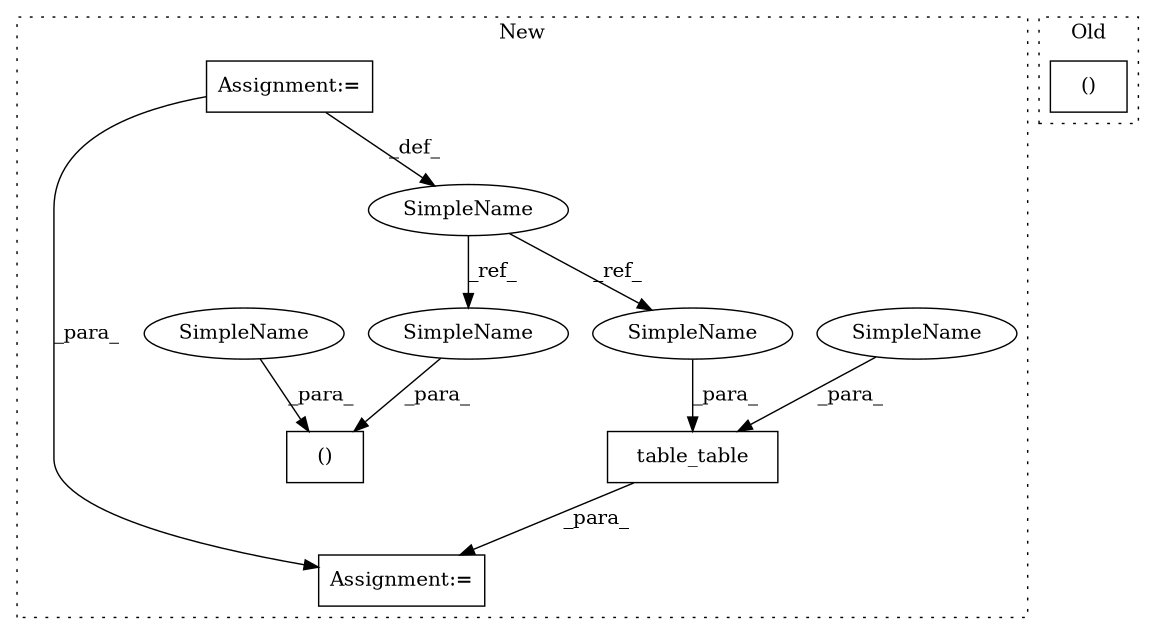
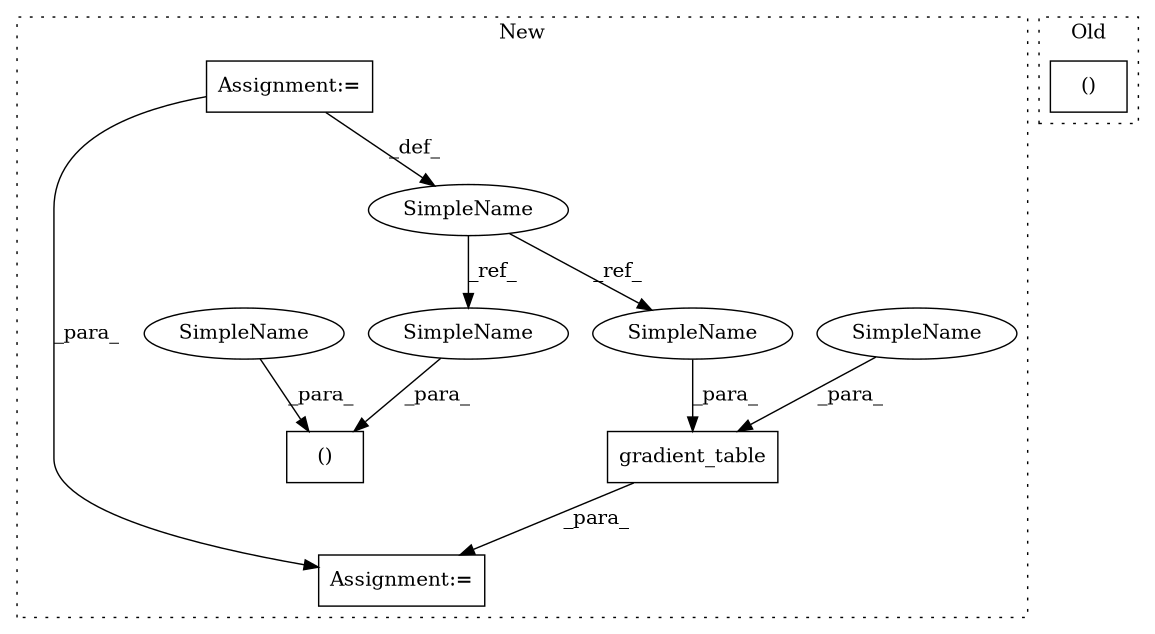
  digraph {
    node [a=42 l=5 s=734 shape=box]
-   n1 [a=32 l="15,1" label=table_table s="1428,1454"]
+   n1 [a=32 l="15,1" label=gradient_table s="1428,1454"]
    n2 [a=7 l=1 label="Assignment:=" s=1427]
    n3 [a=7 label="Assignment:="]
    n4 [a=106 l=23 label="()" s=1353]
    n5 [label=SimpleName shape=ellipse]
    n6 [label=SimpleName s=1443 shape=ellipse]
    n7 [label=SimpleName s=1353 shape=ellipse]
    n8 [label=SimpleName s=1449 shape=ellipse]
    n9 [label=SimpleName s=1371 shape=ellipse]
    n10 [a=106 l=20 label="()" s=978]
    subgraph cluster_1 {
      label=New
      style=dotted
      n1
      n2
      n3
      n4
      n5
      n6
      n7
      n8
      n9
    }
    subgraph cluster_2 {
      label=Old
      style=dotted
      n10
    }
    n1 -> n2 [label=_para_]
    n3 -> n2 [label=_para_]
    n3 -> n5 [label=_def_]
    n5 -> n8 [label=_ref_]
    n5 -> n9 [label=_ref_]
    n6 -> n1 [label=_para_]
    n7 -> n4 [label=_para_]
    n8 -> n1 [label=_para_]
    n9 -> n4 [label=_para_]
  }
